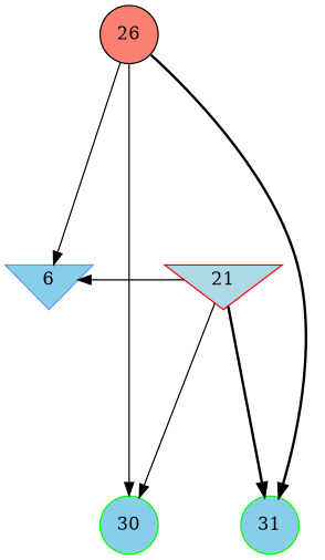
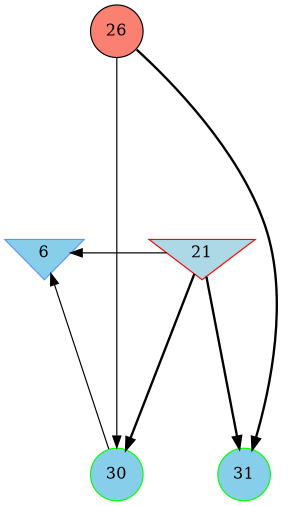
  digraph {
    ranksep=2.0
    node [color=green fillcolor=skyblue shape=circle style=filled]
    edge [style=solid]
    6 [color=cornflowerblue shape=invtriangle]
    21 [color=red fillcolor=lightblue shape=invtriangle]
    26 [color=black fillcolor=salmon]
    30
    31
    subgraph sub_1 {
      rank=same
      6
      21
    }
    subgraph sub_2 {
      rank=same
      26
    }
    subgraph sub_3 {
      rank=same
      30
      31
    }
    21 -> 6
-   21 -> 30
+   21 -> 30 [style=bold]
    21 -> 31 [style=bold]
-   26 -> 6
+   30 -> 6
    26 -> 30
    26 -> 31 [style=bold]
  }
